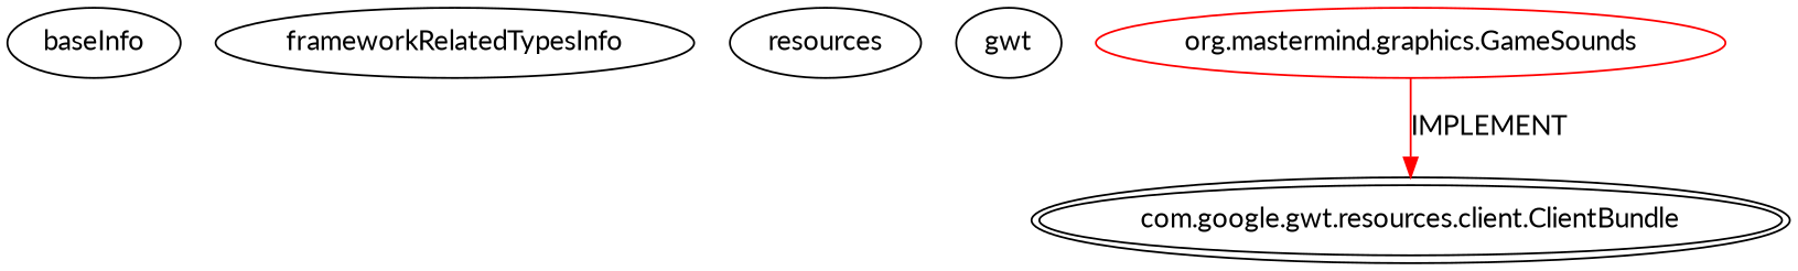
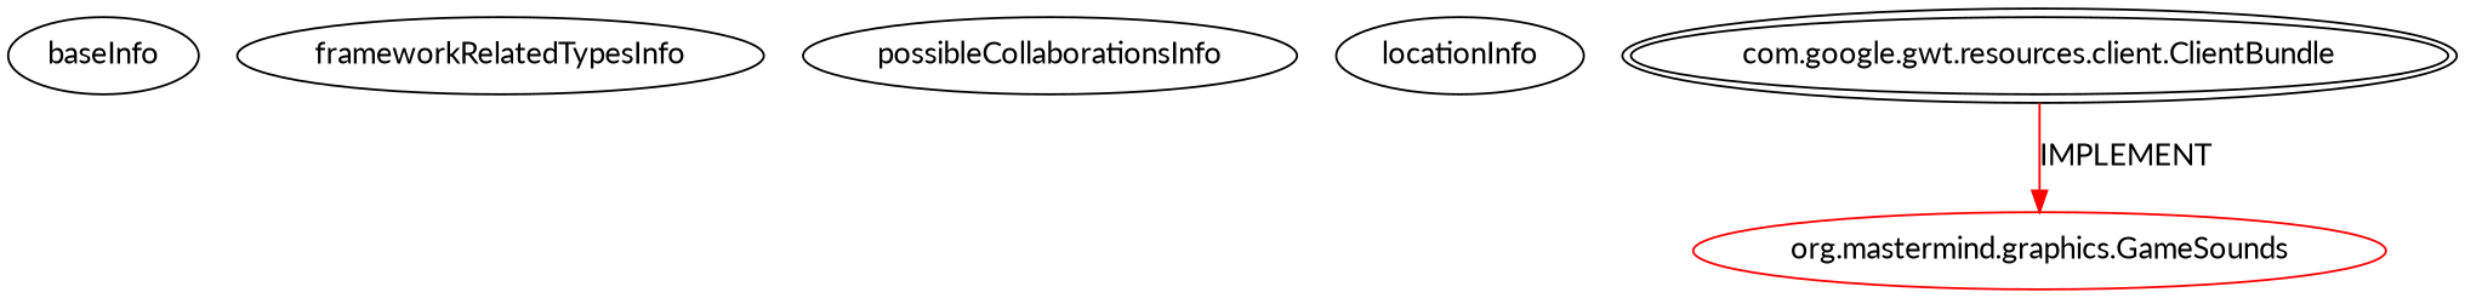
  digraph {
    fontname=Lato
    node [fontname=Lato]
    baseInfo [category=extension_graph graphId=28 isAnonymous=false possibleRelation=false]
    frameworkRelatedTypesInfo [0="com.google.gwt.resources.client.ClientBundle"]
-   possibleCollaborationsInfo [label=resources]
-   locationInfo [contextSignature=GameSounds filePath="/Archerw-mastermind/mastermind-master/nyu-smg-mastermind/src/org/mastermind/graphics/GameSounds.java" graphId=28 projectName="Archerw-mastermind" label=gwt]
+   possibleCollaborationsInfo
+   locationInfo [contextSignature=GameSounds filePath="/Archerw-mastermind/mastermind-master/nyu-smg-mastermind/src/org/mastermind/graphics/GameSounds.java" graphId=28 projectName="Archerw-mastermind"]
    n5 [color=red isFrameworkType=false label="org.mastermind.graphics.GameSounds" vertexType=ROOT_CLIENT_CLASS_DECLARATION]
    n6 [isFrameworkType=true label="com.google.gwt.resources.client.ClientBundle" peripheries=2 vertexType=FRAMEWORK_INTERFACE_TYPE]
-   n5 -> n6 [color=red label=IMPLEMENT fontname=Lato]
+   n6 -> n5 [color=red label=IMPLEMENT fontname=Lato]
  }
